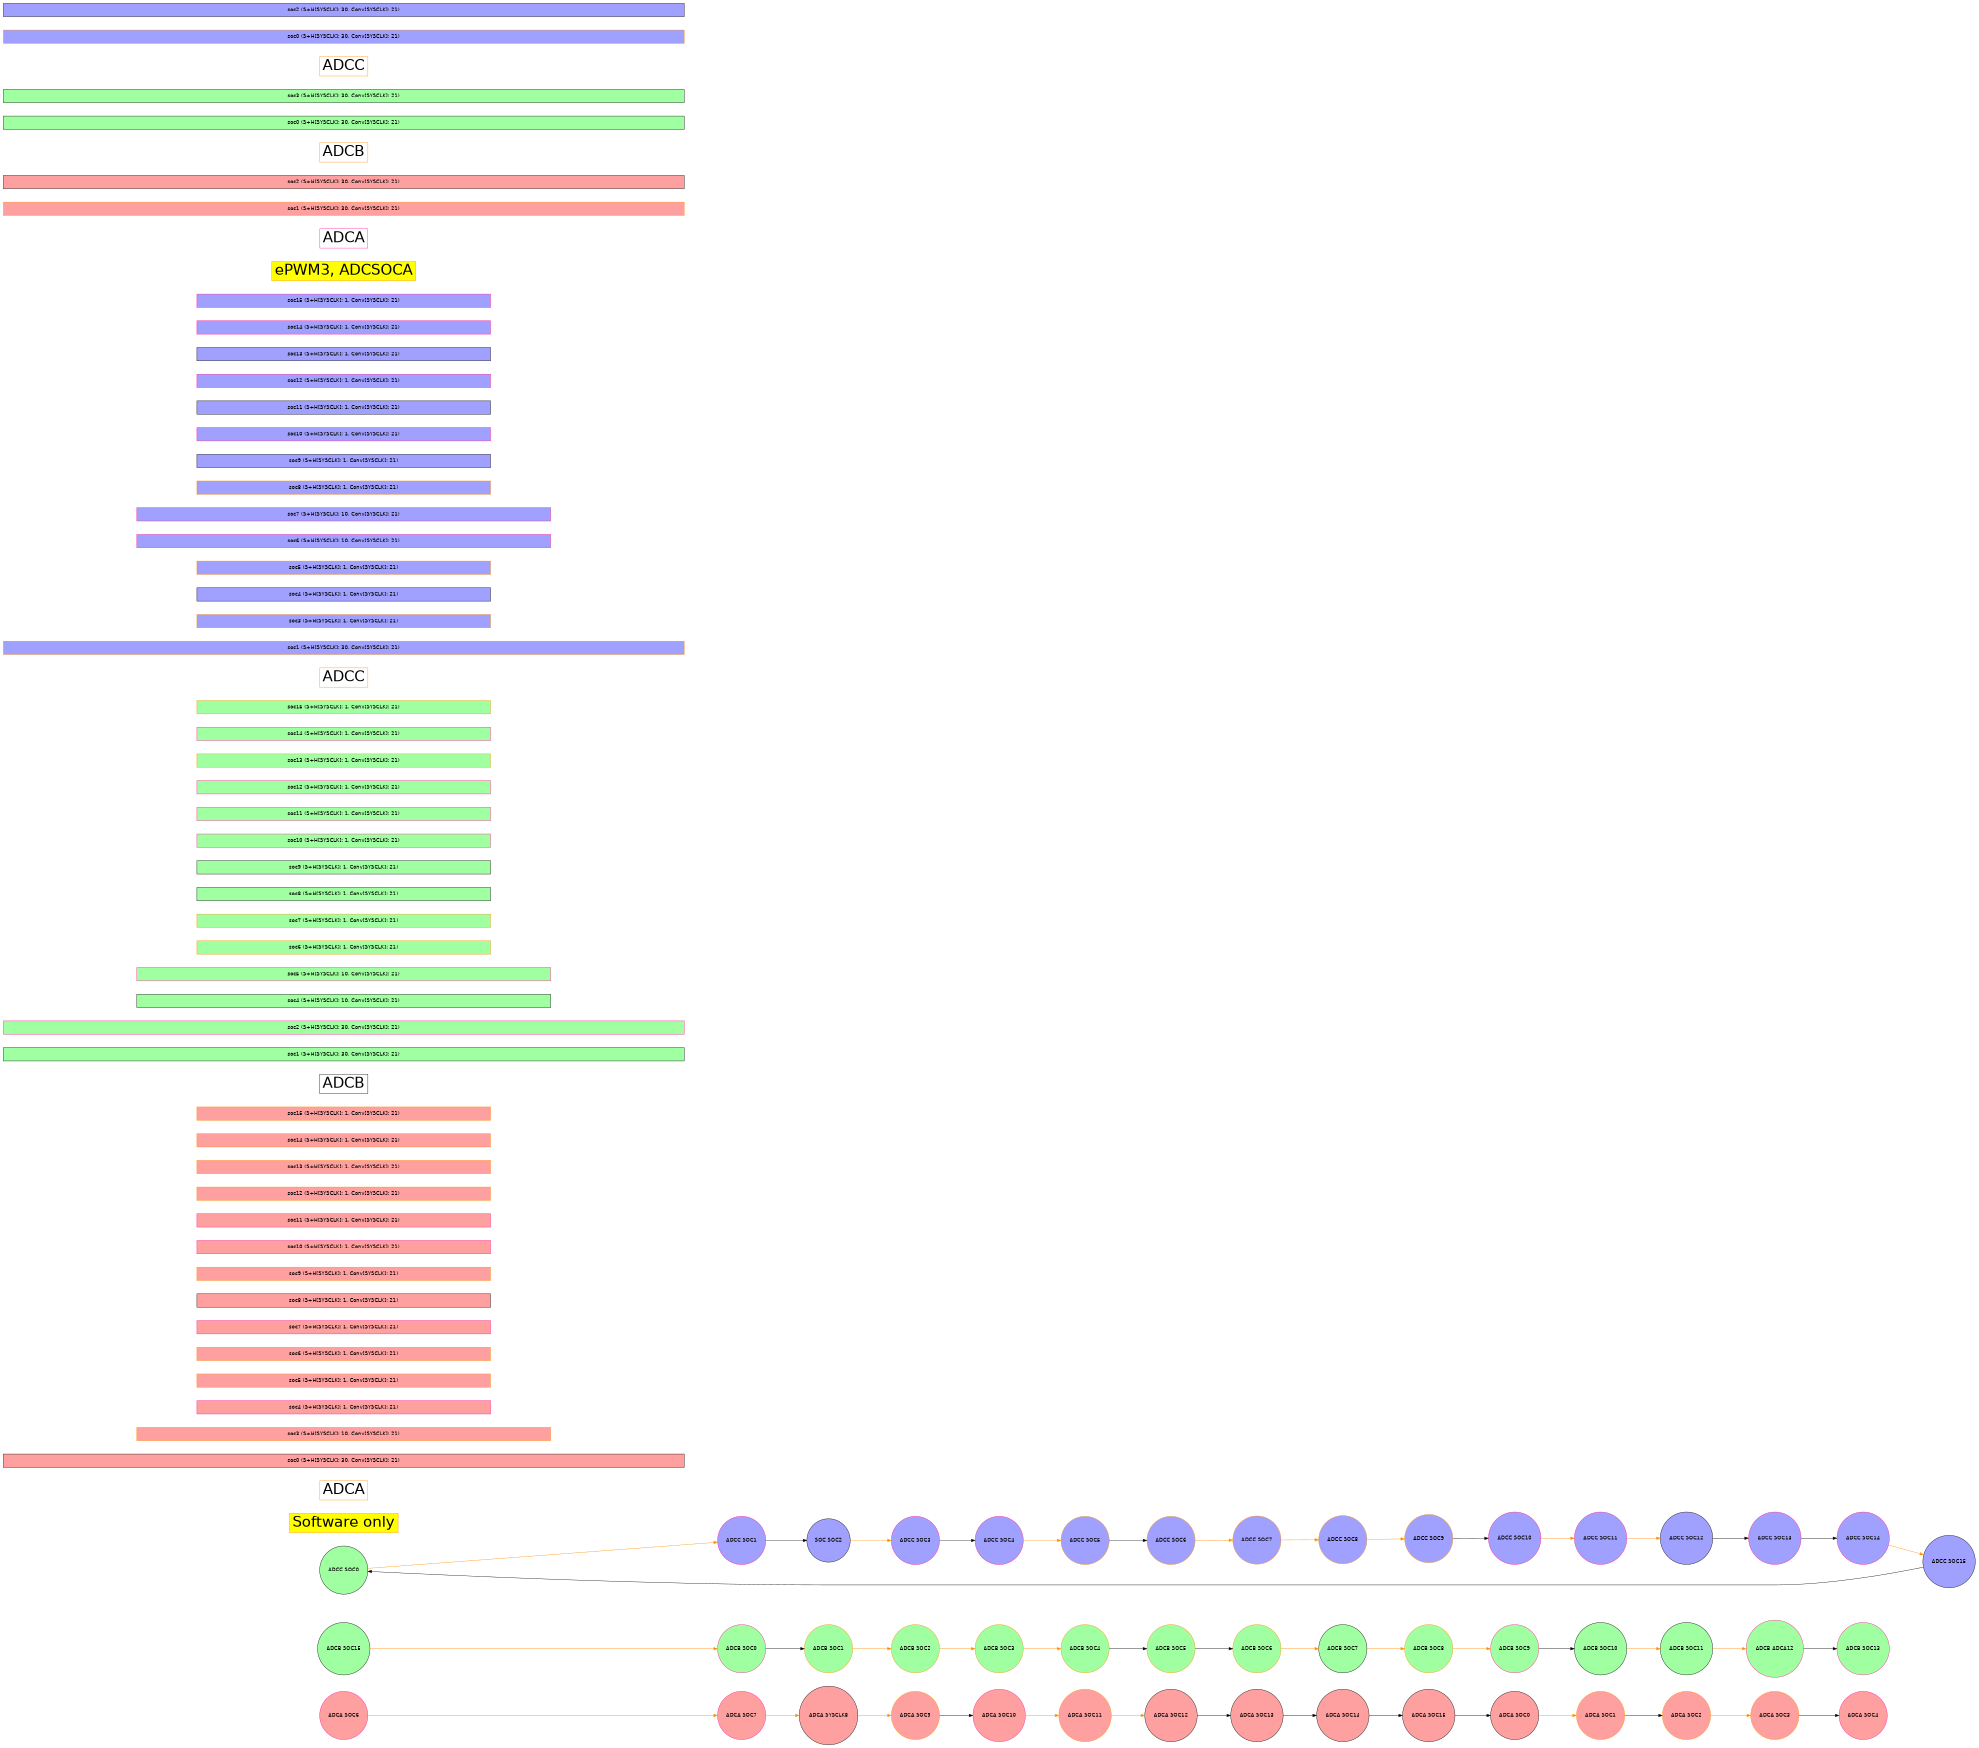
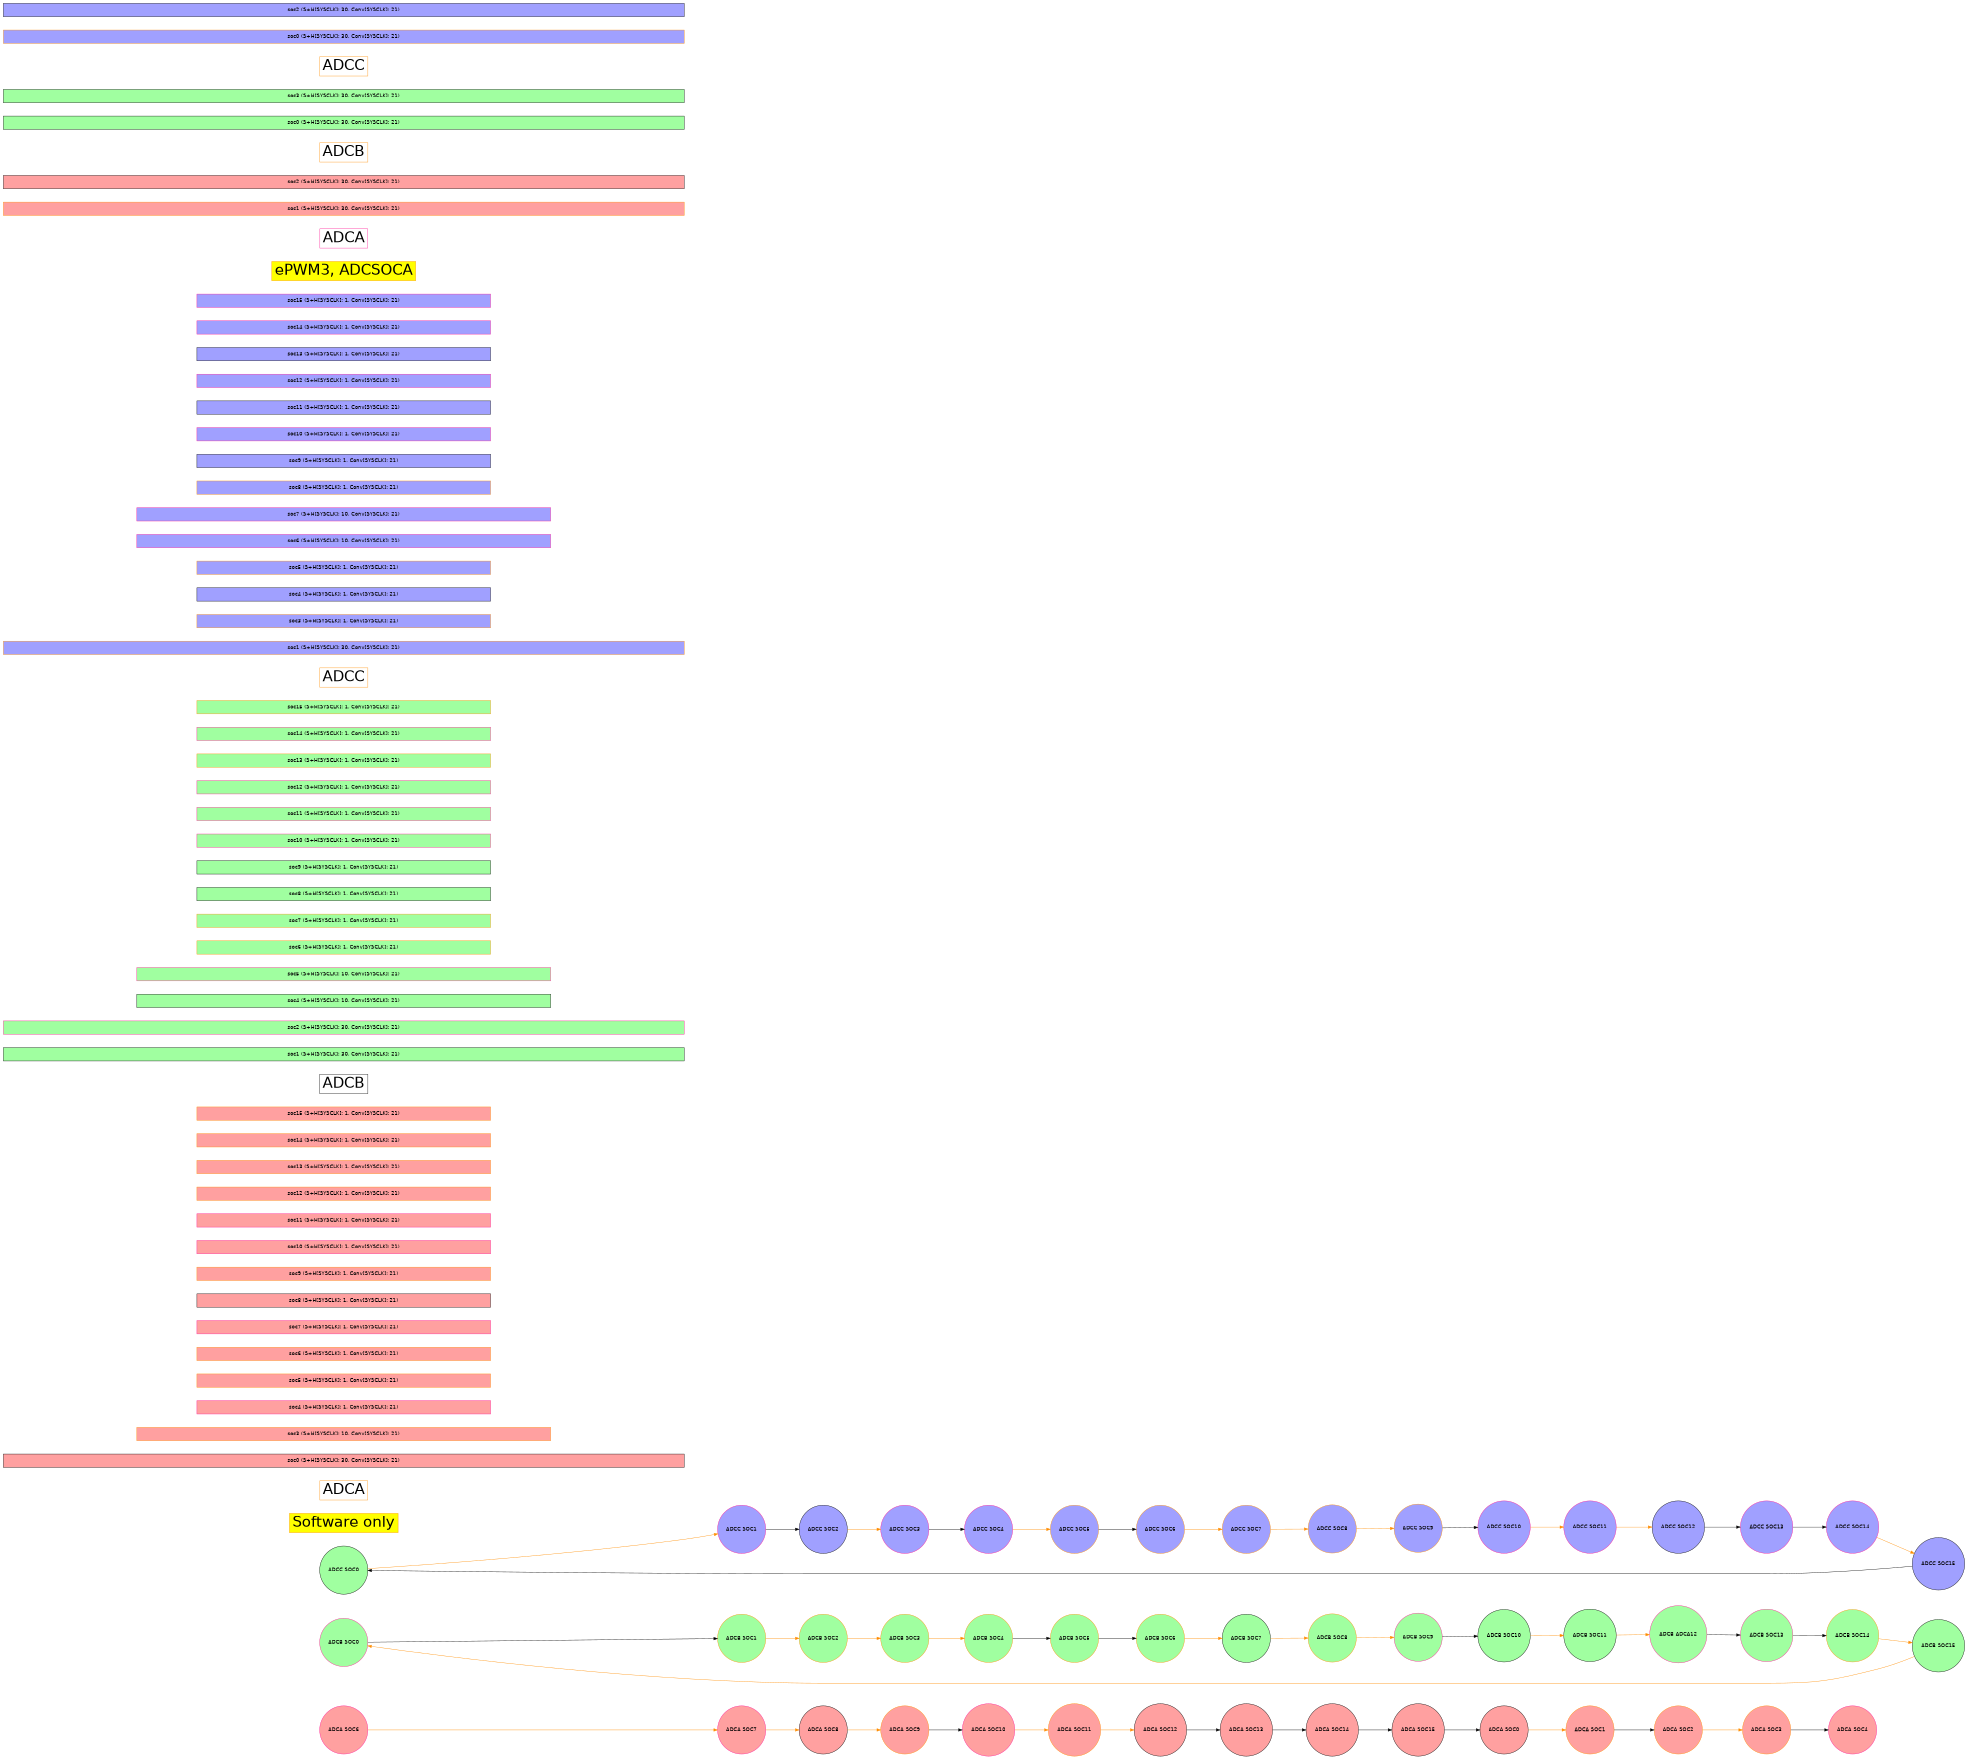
  digraph {
    fontname=helvetica
    mclimit=50
    nodesep=0.5
    rankdir=LR
    ranksep=1.25
    node [color=darkorange fillcolor="#A0FFA0" fontname=helvetica shape=rect style=filled]
    edge [color=darkorange fontname=helvetica]
    n1 [color=black fillcolor="#FFA0A0" label="ADCA SOC0" shape=circle]
    n2 [fillcolor="#FFA0A0" label="ADCA SOC1" shape=circle]
    n3 [fillcolor="#FFA0A0" label="ADCA SOC2" shape=circle]
    n4 [fillcolor="#FFA0A0" label="ADCA SOC3" shape=circle]
    n5 [color=deeppink fillcolor="#FFA0A0" label="ADCA SOC4" shape=circle]
    n6 [color=deeppink fillcolor="#FFA0A0" label="ADCA SOC6" shape=circle]
    n7 [color=deeppink fillcolor="#FFA0A0" label="ADCA SOC7" shape=circle]
-   n8 [color=black fillcolor="#FFA0A0" label="ADCA SYSCLK8" shape=circle]
+   n8 [color=black fillcolor="#FFA0A0" label="ADCA SOC8" shape=circle]
    n9 [fillcolor="#FFA0A0" label="ADCA SOC9" shape=circle]
    n10 [color=deeppink fillcolor="#FFA0A0" label="ADCA SOC10" shape=circle]
    n11 [fillcolor="#FFA0A0" label="ADCA SOC11" shape=circle]
    n12 [color=black fillcolor="#FFA0A0" label="ADCA SOC12" shape=circle]
    n13 [color=black fillcolor="#FFA0A0" label="ADCA SOC13" shape=circle]
    n14 [color=black fillcolor="#FFA0A0" label="ADCA SOC14" shape=circle]
    n15 [color=black fillcolor="#FFA0A0" label="ADCA SOC15" shape=circle]
    n16 [color=deeppink label="ADCB SOC0" shape=circle]
    n17 [label="ADCB SOC1" shape=circle]
    n18 [label="ADCB SOC2" shape=circle]
    n19 [label="ADCB SOC3" shape=circle]
    n20 [label="ADCB SOC4" shape=circle]
    n21 [label="ADCB SOC5" shape=circle]
    n22 [label="ADCB SOC6" shape=circle]
    n23 [color=black label="ADCB SOC7" shape=circle]
    n24 [label="ADCB SOC8" shape=circle]
    n25 [color=deeppink label="ADCB SOC9" shape=circle]
    n26 [color=black label="ADCB SOC10" shape=circle]
    n27 [color=black label="ADCB SOC11" shape=circle]
    n28 [color=deeppink label="ADCB ADCA12" shape=circle]
    n29 [color=deeppink label="ADCB SOC13" shape=circle]
+   n30 [label="ADCB SOC14" shape=circle]
    n31 [color=black label="ADCB SOC15" shape=circle]
    n32 [color=black label="ADCC SOC0" shape=circle]
    n33 [color=deeppink fillcolor="#A0A0FF" label="ADCC SOC1" shape=circle]
-   n34 [color=black fillcolor="#A0A0FF" label="SOC SOC2" shape=circle]
+   n34 [color=black fillcolor="#A0A0FF" label="ADCC SOC2" shape=circle]
    n35 [color=deeppink fillcolor="#A0A0FF" label="ADCC SOC3" shape=circle]
    n36 [color=deeppink fillcolor="#A0A0FF" label="ADCC SOC4" shape=circle]
    n37 [fillcolor="#A0A0FF" label="ADCC SOC5" shape=circle]
    n38 [fillcolor="#A0A0FF" label="ADCC SOC6" shape=circle]
    n39 [fillcolor="#A0A0FF" label="ADCC SOC7" shape=circle]
    n40 [fillcolor="#A0A0FF" label="ADCC SOC8" shape=circle]
    n41 [fillcolor="#A0A0FF" label="ADCC SOC9" shape=circle]
    n42 [color=deeppink fillcolor="#A0A0FF" label="ADCC SOC10" shape=circle]
    n43 [color=deeppink fillcolor="#A0A0FF" label="ADCC SOC11" shape=circle]
    n44 [color=black fillcolor="#A0A0FF" label="ADCC SOC12" shape=circle]
    n45 [color=deeppink fillcolor="#A0A0FF" label="ADCC SOC13" shape=circle]
    n46 [color=deeppink fillcolor="#A0A0FF" label="ADCC SOC14" shape=circle]
    n47 [color=black fillcolor="#A0A0FF" label="ADCC SOC15" shape=circle]
    n48 [fillcolor=yellow fontsize=40 label="Software only"]
    n49 [fillcolor=white fontsize=40 label=ADCA]
    n50 [color=black fillcolor="#FFA0A0" label="soc0 (S+H[SYSCLK]: 30, Conv[SYSCLK]: 21)" width=25.500]
    n51 [fillcolor="#FFA0A0" label="soc3 (S+H[SYSCLK]: 10, Conv[SYSCLK]: 21)" width=15.500]
    n52 [color=deeppink fillcolor="#FFA0A0" label="soc4 (S+H[SYSCLK]: 1, Conv[SYSCLK]: 21)" width=11.000]
    n53 [fillcolor="#FFA0A0" label="soc5 (S+H[SYSCLK]: 1, Conv[SYSCLK]: 21)" width=11.000]
    n54 [fillcolor="#FFA0A0" label="soc6 (S+H[SYSCLK]: 1, Conv[SYSCLK]: 21)" width=11.000]
    n55 [color=deeppink fillcolor="#FFA0A0" label="soc7 (S+H[SYSCLK]: 1, Conv[SYSCLK]: 21)" width=11.000]
    n56 [color=black fillcolor="#FFA0A0" label="soc8 (S+H[SYSCLK]: 1, Conv[SYSCLK]: 21)" width=11.000]
    n57 [fillcolor="#FFA0A0" label="soc9 (S+H[SYSCLK]: 1, Conv[SYSCLK]: 21)" width=11.000]
    n58 [color=deeppink fillcolor="#FFA0A0" label="soc10 (S+H[SYSCLK]: 1, Conv[SYSCLK]: 21)" width=11.000]
    n59 [color=deeppink fillcolor="#FFA0A0" label="soc11 (S+H[SYSCLK]: 1, Conv[SYSCLK]: 21)" width=11.000]
    n60 [fillcolor="#FFA0A0" label="soc12 (S+H[SYSCLK]: 1, Conv[SYSCLK]: 21)" width=11.000]
    n61 [fillcolor="#FFA0A0" label="soc13 (S+H[SYSCLK]: 1, Conv[SYSCLK]: 21)" width=11.000]
    n62 [fillcolor="#FFA0A0" label="soc14 (S+H[SYSCLK]: 1, Conv[SYSCLK]: 21)" width=11.000]
    n63 [fillcolor="#FFA0A0" label="soc15 (S+H[SYSCLK]: 1, Conv[SYSCLK]: 21)" width=11.000]
    n64 [color=black fillcolor=white fontsize=40 label=ADCB]
    n65 [color=black label="soc1 (S+H[SYSCLK]: 30, Conv[SYSCLK]: 21)" width=25.500]
    n66 [color=deeppink label="soc2 (S+H[SYSCLK]: 30, Conv[SYSCLK]: 21)" width=25.500]
    n67 [color=black label="soc4 (S+H[SYSCLK]: 10, Conv[SYSCLK]: 21)" width=15.500]
    n68 [color=deeppink label="soc5 (S+H[SYSCLK]: 10, Conv[SYSCLK]: 21)" width=15.500]
    n69 [label="soc6 (S+H[SYSCLK]: 1, Conv[SYSCLK]: 21)" width=11.000]
    n70 [label="soc7 (S+H[SYSCLK]: 1, Conv[SYSCLK]: 21)" width=11.000]
    n71 [color=black label="soc8 (S+H[SYSCLK]: 1, Conv[SYSCLK]: 21)" width=11.000]
    n72 [color=black label="soc9 (S+H[SYSCLK]: 1, Conv[SYSCLK]: 21)" width=11.000]
    n73 [color=deeppink label="soc10 (S+H[SYSCLK]: 1, Conv[SYSCLK]: 21)" width=11.000]
    n74 [color=deeppink label="soc11 (S+H[SYSCLK]: 1, Conv[SYSCLK]: 21)" width=11.000]
    n75 [color=deeppink label="soc12 (S+H[SYSCLK]: 1, Conv[SYSCLK]: 21)" width=11.000]
    n76 [label="soc13 (S+H[SYSCLK]: 1, Conv[SYSCLK]: 21)" width=11.000]
    n77 [color=deeppink label="soc14 (S+H[SYSCLK]: 1, Conv[SYSCLK]: 21)" width=11.000]
    n78 [label="soc15 (S+H[SYSCLK]: 1, Conv[SYSCLK]: 21)" width=11.000]
    n79 [fillcolor=white fontsize=40 label=ADCC]
    n80 [fillcolor="#A0A0FF" label="soc1 (S+H[SYSCLK]: 30, Conv[SYSCLK]: 21)" width=25.500]
    n81 [fillcolor="#A0A0FF" label="soc3 (S+H[SYSCLK]: 1, Conv[SYSCLK]: 21)" width=11.000]
    n82 [color=black fillcolor="#A0A0FF" label="soc4 (S+H[SYSCLK]: 1, Conv[SYSCLK]: 21)" width=11.000]
    n83 [fillcolor="#A0A0FF" label="soc5 (S+H[SYSCLK]: 1, Conv[SYSCLK]: 21)" width=11.000]
    n84 [color=deeppink fillcolor="#A0A0FF" label="soc6 (S+H[SYSCLK]: 10, Conv[SYSCLK]: 21)" width=15.500]
    n85 [color=deeppink fillcolor="#A0A0FF" label="soc7 (S+H[SYSCLK]: 10, Conv[SYSCLK]: 21)" width=15.500]
    n86 [fillcolor="#A0A0FF" label="soc8 (S+H[SYSCLK]: 1, Conv[SYSCLK]: 21)" width=11.000]
    n87 [color=black fillcolor="#A0A0FF" label="soc9 (S+H[SYSCLK]: 1, Conv[SYSCLK]: 21)" width=11.000]
    n88 [color=deeppink fillcolor="#A0A0FF" label="soc10 (S+H[SYSCLK]: 1, Conv[SYSCLK]: 21)" width=11.000]
    n89 [color=black fillcolor="#A0A0FF" label="soc11 (S+H[SYSCLK]: 1, Conv[SYSCLK]: 21)" width=11.000]
    n90 [color=deeppink fillcolor="#A0A0FF" label="soc12 (S+H[SYSCLK]: 1, Conv[SYSCLK]: 21)" width=11.000]
    n91 [color=black fillcolor="#A0A0FF" label="soc13 (S+H[SYSCLK]: 1, Conv[SYSCLK]: 21)" width=11.000]
    n92 [color=deeppink fillcolor="#A0A0FF" label="soc14 (S+H[SYSCLK]: 1, Conv[SYSCLK]: 21)" width=11.000]
    n93 [color=deeppink fillcolor="#A0A0FF" label="soc15 (S+H[SYSCLK]: 1, Conv[SYSCLK]: 21)" width=11.000]
    n94 [fillcolor=yellow fontsize=40 label="ePWM3, ADCSOCA"]
    n95 [color=deeppink fillcolor=white fontsize=40 label=ADCA]
    n96 [fillcolor="#FFA0A0" label="soc1 (S+H[SYSCLK]: 30, Conv[SYSCLK]: 21)" width=25.500]
    n97 [color=black fillcolor="#FFA0A0" label="soc2 (S+H[SYSCLK]: 30, Conv[SYSCLK]: 21)" width=25.500]
    n98 [fillcolor=white fontsize=40 label=ADCB]
    n99 [color=black label="soc0 (S+H[SYSCLK]: 30, Conv[SYSCLK]: 21)" width=25.500]
    n100 [color=black label="soc3 (S+H[SYSCLK]: 30, Conv[SYSCLK]: 21)" width=25.500]
    n101 [fillcolor=white fontsize=40 label=ADCC]
    n102 [fillcolor="#A0A0FF" label="soc0 (S+H[SYSCLK]: 30, Conv[SYSCLK]: 21)" width=25.500]
    n103 [color=black fillcolor="#A0A0FF" label="soc2 (S+H[SYSCLK]: 30, Conv[SYSCLK]: 21)" width=25.500]
    n1 -> n2
    n2 -> n3 [color=black]
    n3 -> n4
    n4 -> n5 [color=black]
    n6 -> n7
    n7 -> n8
    n8 -> n9
    n9 -> n10 [color=black]
    n10 -> n11
    n11 -> n12
    n12 -> n13 [color=black]
    n13 -> n14 [color=black]
    n14 -> n15 [color=black]
    n15 -> n1 [color=black]
    n16 -> n17 [color=black]
    n17 -> n18
    n18 -> n19
    n19 -> n20
    n20 -> n21 [color=black]
    n21 -> n22 [color=black]
    n22 -> n23
    n23 -> n24
    n24 -> n25
    n25 -> n26 [color=black]
    n26 -> n27
    n27 -> n28
    n28 -> n29 [color=black]
+   n29 -> n30 [color=black]
+   n30 -> n31
    n31 -> n16
    n32 -> n33
    n33 -> n34 [color=black]
    n34 -> n35
    n35 -> n36 [color=black]
    n36 -> n37
    n37 -> n38 [color=black]
    n38 -> n39
    n39 -> n40
    n40 -> n41
    n41 -> n42 [color=black]
    n42 -> n43
    n43 -> n44
    n44 -> n45 [color=black]
    n45 -> n46 [color=black]
    n46 -> n47
    n47 -> n32 [color=black]
  }
